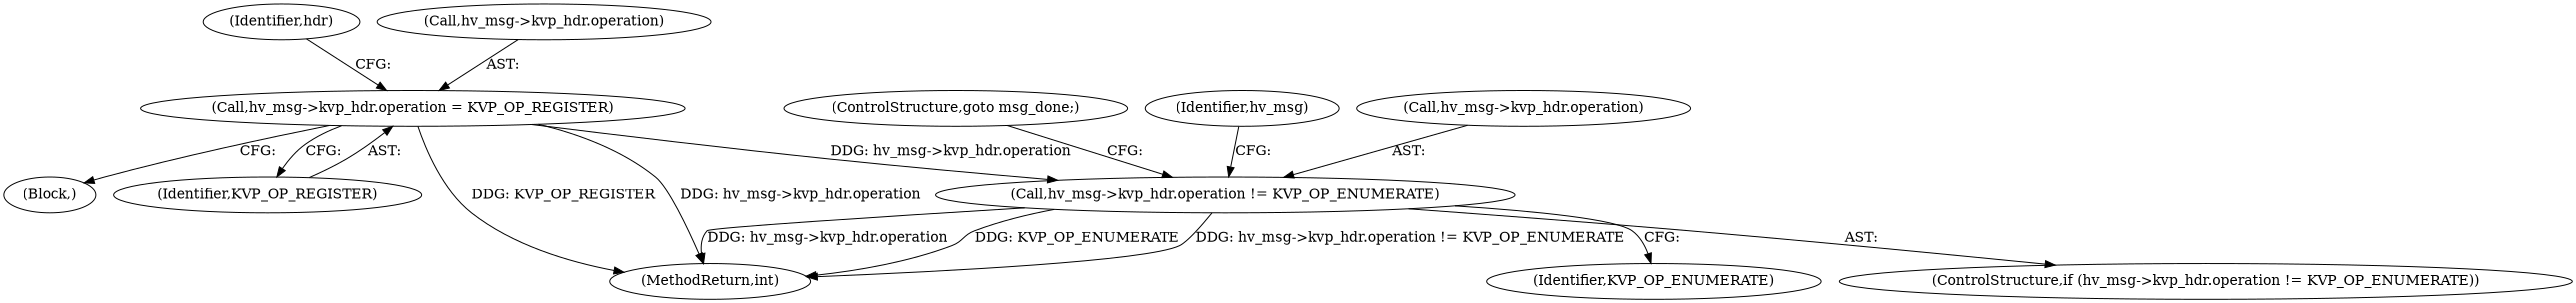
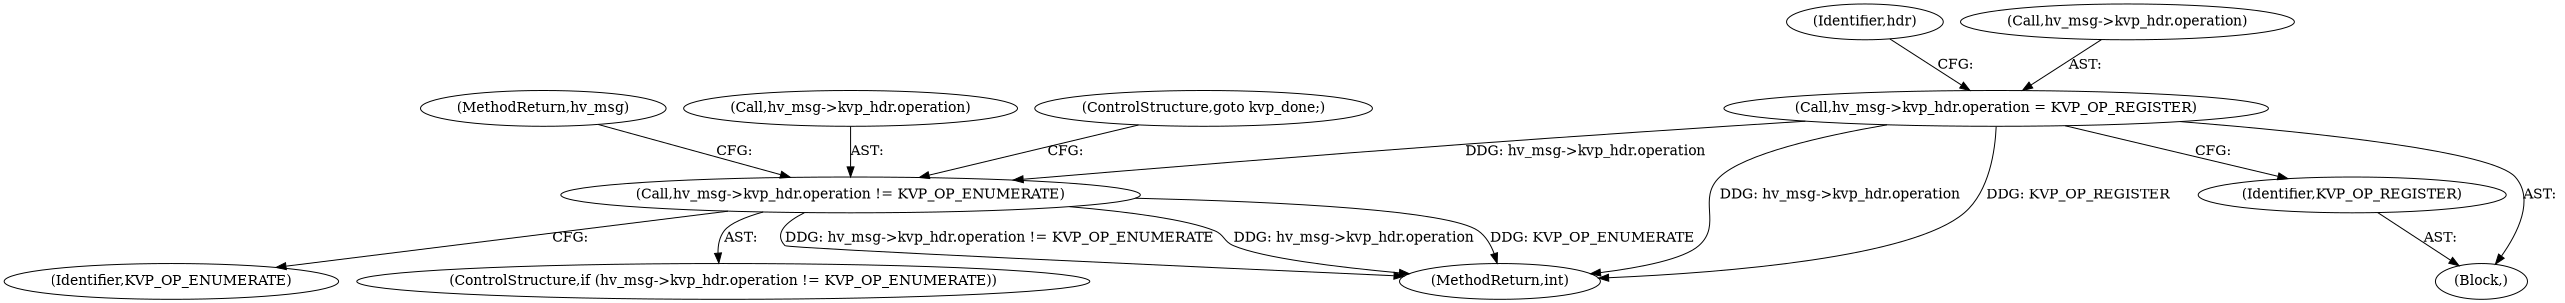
  digraph {
    n1 [label="(Call,hv_msg->kvp_hdr.operation != KVP_OP_ENUMERATE)"]
    n2 [label="(MethodReturn,int)"]
    n3 [label="(Identifier,KVP_OP_ENUMERATE)"]
    n4 [label="(ControlStructure,if (hv_msg->kvp_hdr.operation != KVP_OP_ENUMERATE))"]
    n5 [label="(Call,hv_msg->kvp_hdr.operation = KVP_OP_REGISTER)"]
    n6 [label="(Block,)"]
    n7 [label="(Identifier,KVP_OP_REGISTER)"]
    n8 [label="(Identifier,hdr)"]
    n9 [label="(Call,hv_msg->kvp_hdr.operation)"]
-   n10 [label="(ControlStructure,goto msg_done;)"]
-   n11 [label="(Identifier,hv_msg)"]
+   n10 [label="(ControlStructure,goto kvp_done;)"]
+   n11 [label="(MethodReturn,hv_msg)"]
    n12 [label="(Call,hv_msg->kvp_hdr.operation)"]
    n1 -> n2 [label="DDG: KVP_OP_ENUMERATE"]
    n1 -> n2 [label="DDG: hv_msg->kvp_hdr.operation != KVP_OP_ENUMERATE"]
    n1 -> n2 [label="DDG: hv_msg->kvp_hdr.operation"]
    n1 -> n3 [label="CFG: "]
    n1 -> n4 [label="AST: "]
    n5 -> n1 [label="DDG: hv_msg->kvp_hdr.operation"]
    n5 -> n2 [label="DDG: KVP_OP_REGISTER"]
    n5 -> n2 [label="DDG: hv_msg->kvp_hdr.operation"]
-   n5 -> n6 [label="CFG: "]
+   n5 -> n6 [label="AST: "]
    n5 -> n7 [label="CFG: "]
-   n7 -> n5 [label="AST: "]
+   n7 -> n6 [label="AST: "]
    n8 -> n5 [label="CFG: "]
    n9 -> n5 [label="AST: "]
    n10 -> n1 [label="CFG: "]
    n11 -> n1 [label="CFG: "]
    n12 -> n1 [label="AST: "]
  }
